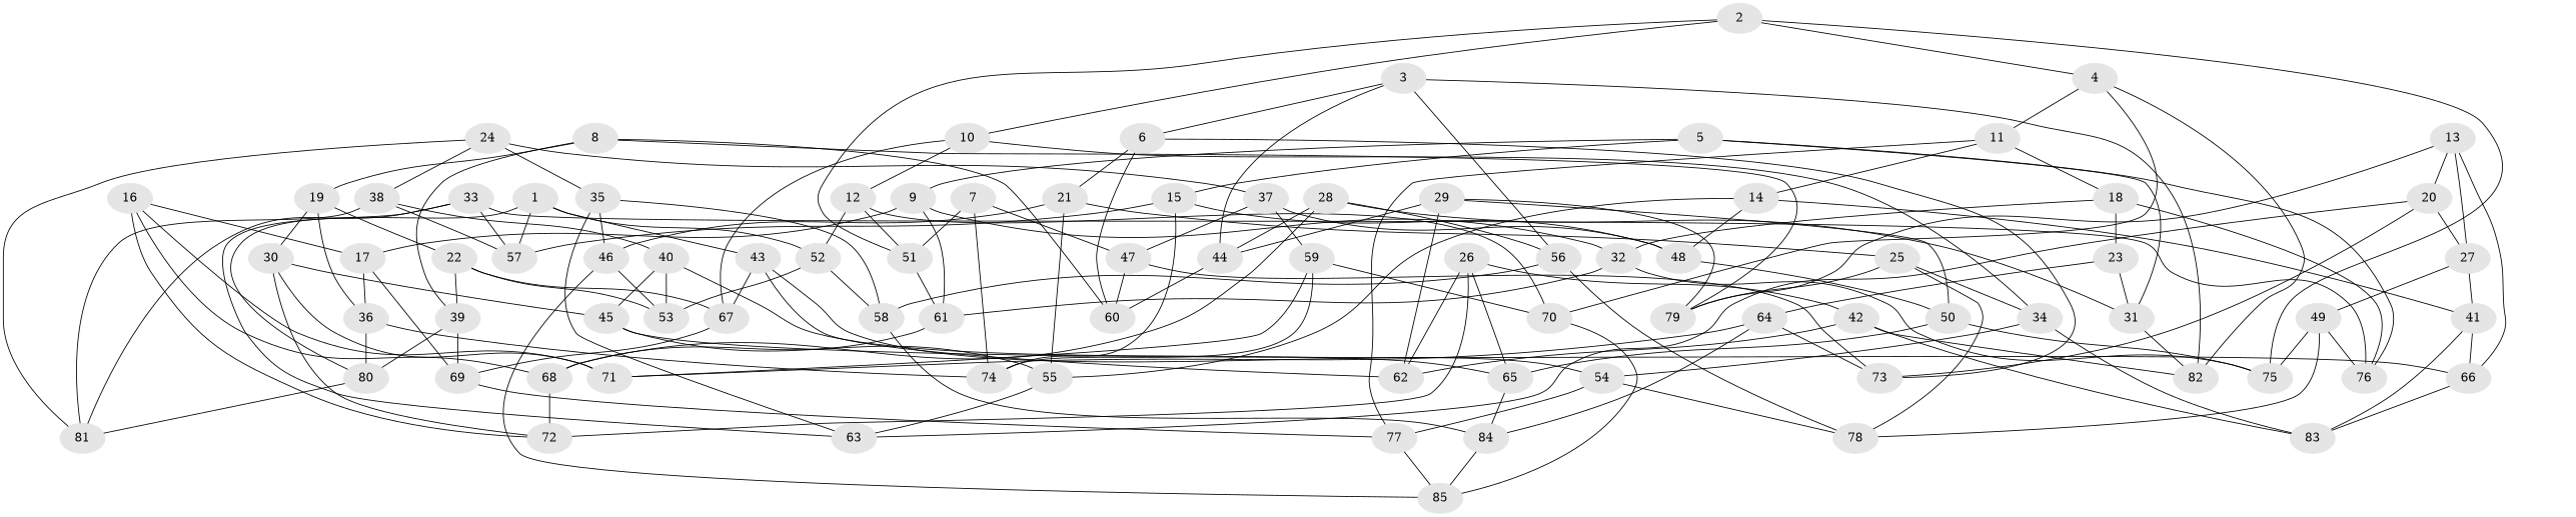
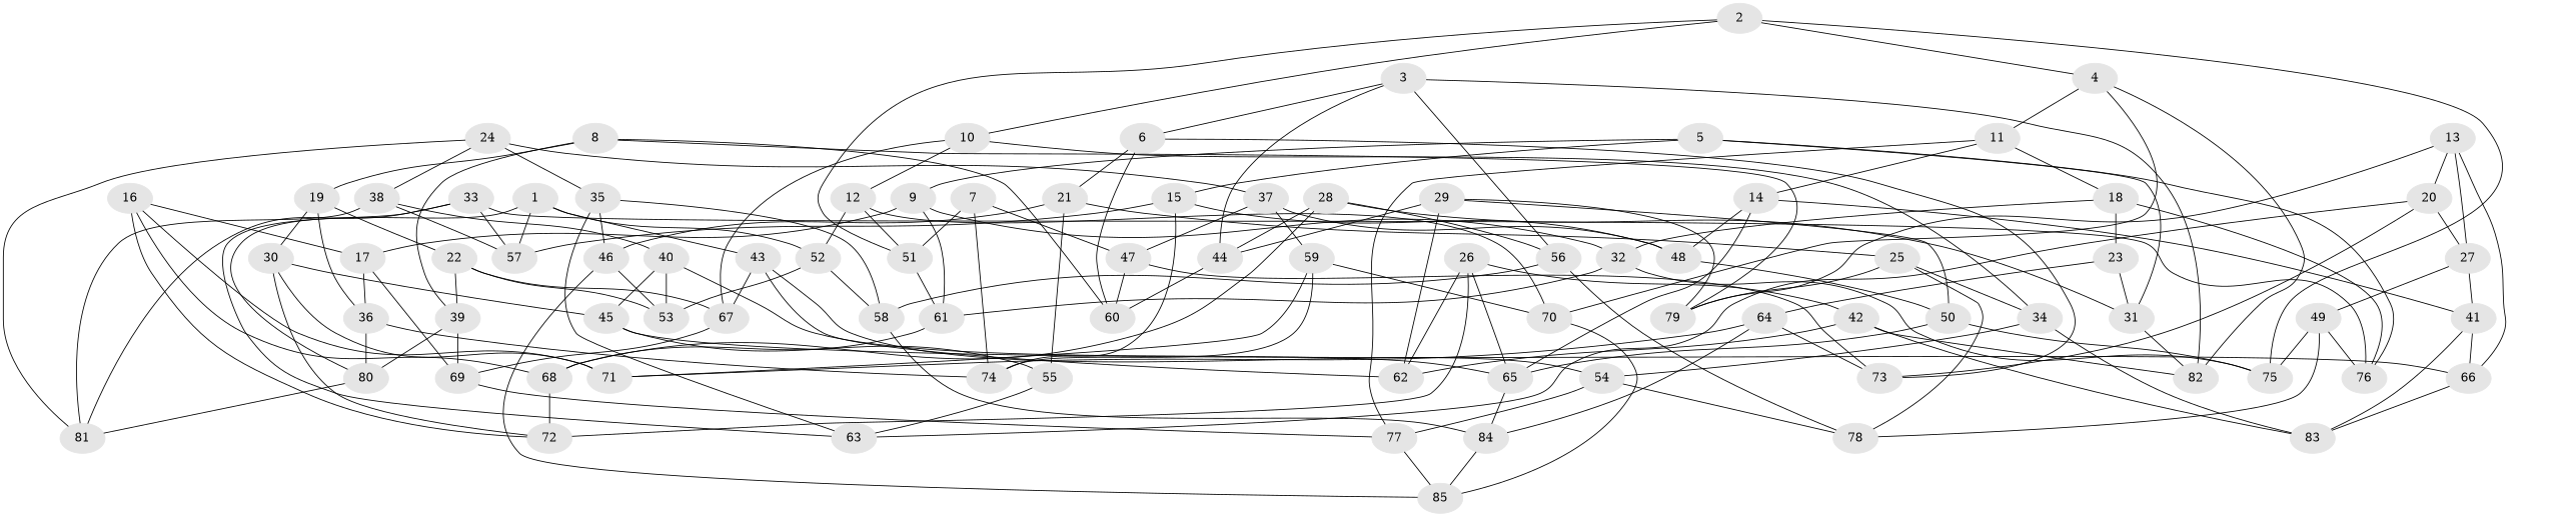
  graph {
    fontname="DejaVu Serif"
    node [color=gray90 fontname="DejaVu Serif" style=filled]
    edge [fontname="DejaVu Serif"]
    1
    43
    52
    57
    80
    67
    62
    54
    53
    58
    81
    2
    4
    10
    51
    75
    82
    11
    70
    12
    34
    61
    3
    6
    44
    56
    21
    60
    73
    78
    14
    18
    77
    85
    5
    9
    15
    31
    76
    17
    32
    74
    48
    55
    25
    46
    7
    47
    23
    64
    8
    19
    39
    79
    36
    22
    30
    69
    68
    83
    41
    13
    20
    27
    66
    63
    49
    50
    16
    71
    72
    45
    84
    24
    35
    37
    38
    59
    40
    26
    42
    65
    28
    29
    33
    1 -- 43
    1 -- 52
    1 -- 57
    1 -- 80
    43 -- 67
    43 -- 62
    43 -- 54
    52 -- 53
    52 -- 58
    80 -- 81
    67 -- 69
    54 -- 78
    54 -- 77
    58 -- 84
    2 -- 4
    2 -- 10
    2 -- 51
    2 -- 75
    4 -- 82
    4 -- 11
    4 -- 70
    10 -- 67
    10 -- 12
    10 -- 34
    51 -- 61
    11 -- 14
    11 -- 18
    11 -- 77
    70 -- 85
    12 -- 52
    12 -- 51
    12 -- 70
    34 -- 54
    34 -- 83
    61 -- 68
    3 -- 82
    3 -- 6
    3 -- 44
    3 -- 56
    6 -- 21
    6 -- 60
    6 -- 73
    44 -- 60
    56 -- 58
    56 -- 78
    21 -- 55
    21 -- 25
    21 -- 46
    14 -- 48
-   14 -- 55
+   14 -- 65
    14 -- 41
    18 -- 76
    18 -- 32
    18 -- 23
    77 -- 85
    5 -- 9
    5 -- 15
    5 -- 31
    5 -- 76
    9 -- 61
    9 -- 17
    9 -- 32
    15 -- 57
    15 -- 74
    15 -- 48
    31 -- 82
    17 -- 36
    17 -- 69
    32 -- 75
    32 -- 61
    48 -- 50
    55 -- 63
    25 -- 34
    25 -- 78
    25 -- 79
    46 -- 53
    46 -- 85
    7 -- 51
    7 -- 74
    7 -- 47
    47 -- 60
    47 -- 73
    23 -- 31
    23 -- 64
    64 -- 73
    64 -- 71
    64 -- 84
    8 -- 60
    8 -- 19
    8 -- 39
    8 -- 79
    19 -- 36
    19 -- 22
    19 -- 30
    39 -- 80
    39 -- 69
    36 -- 80
    36 -- 74
    22 -- 67
    22 -- 53
    22 -- 39
    30 -- 71
    30 -- 72
    30 -- 45
    69 -- 77
    68 -- 72
    41 -- 83
    41 -- 66
    13 -- 79
    13 -- 20
    13 -- 27
    13 -- 66
    20 -- 73
    20 -- 27
    20 -- 63
    27 -- 41
    27 -- 49
    66 -- 83
    49 -- 75
    49 -- 78
    49 -- 76
    50 -- 75
    50 -- 65
    16 -- 17
    16 -- 68
    16 -- 71
    16 -- 72
    45 -- 55
    45 -- 66
    84 -- 85
    24 -- 81
    24 -- 35
    24 -- 37
    24 -- 38
    35 -- 58
    35 -- 46
    35 -- 63
    37 -- 48
    37 -- 47
    37 -- 59
    38 -- 57
    38 -- 81
    38 -- 40
    59 -- 70
    59 -- 74
    59 -- 71
    40 -- 53
    40 -- 45
    40 -- 65
    26 -- 62
    26 -- 72
    26 -- 42
    26 -- 65
    42 -- 62
    42 -- 82
    42 -- 83
    65 -- 84
    28 -- 44
    28 -- 56
    28 -- 31
    28 -- 68
    29 -- 62
    29 -- 44
    29 -- 79
    29 -- 50
    33 -- 57
    33 -- 81
    33 -- 76
    33 -- 63
  }
